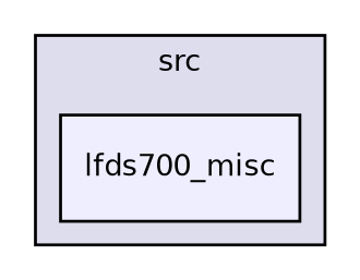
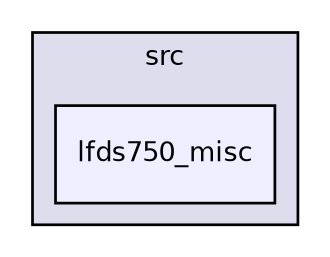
  digraph {
    compound=true
-   n1 [fillcolor="#eeeeff" fontname=Helvetica fontsize=10 label=lfds700_misc pencolor=black shape=box style=filled]
+   n1 [fillcolor="#eeeeff" fontname=Helvetica fontsize=10 label=lfds750_misc pencolor=black shape=box style=filled]
    subgraph cluster_1 {
      bgcolor="#ddddee"
      fontname=Helvetica
      fontsize=10
      label=src
      pencolor=black
      n1
    }
  }
